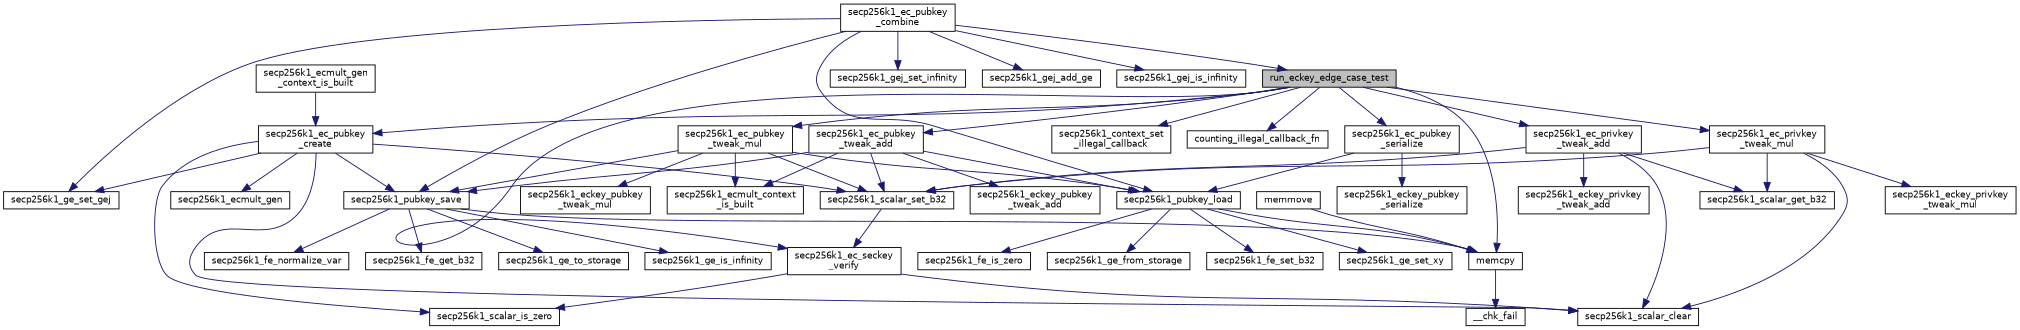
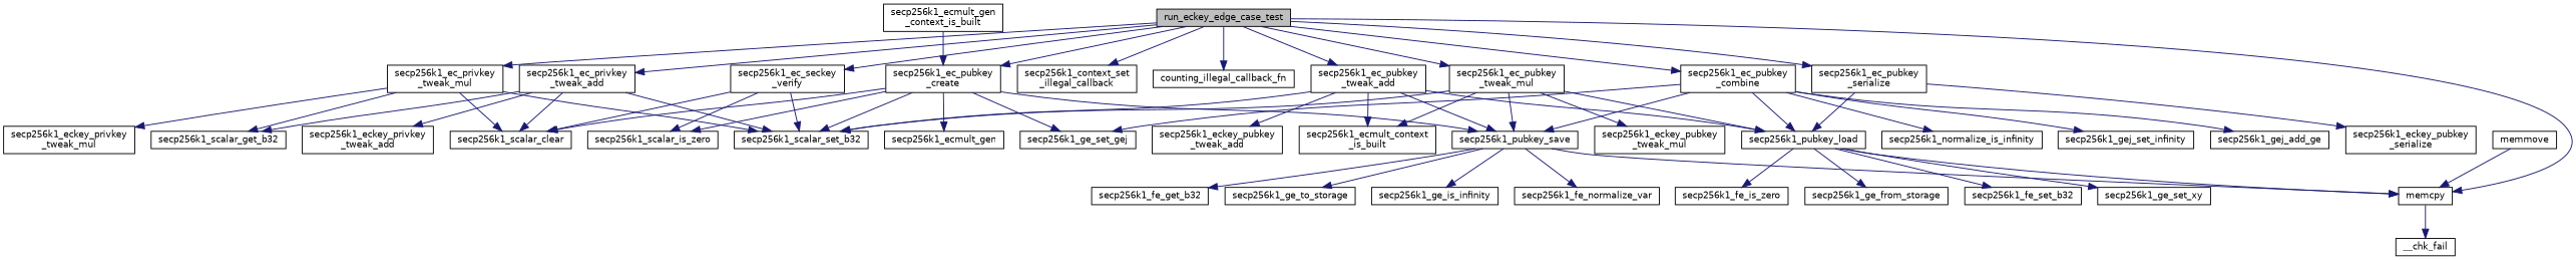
  digraph {
    rankdir=TB
    node [color=black fillcolor=white fontname=Helvetica fontsize=10 shape=record style=filled]
    edge [color=midnightblue fontname=Helvetica fontsize=10 labelfontname=Helvetica labelfontsize=10 style=solid]
    n1 [fillcolor=grey75 fontcolor=black height=0.2 label=run_eckey_edge_case_test width=0.4]
    n2 [height=0.2 label="secp256k1_ec_seckey\l_verify" width=0.4]
    n3 [height=0.2 label="secp256k1_ec_pubkey\l_create" width=0.4]
    n4 [height=0.2 label=memcpy width=0.4]
    n5 [height=0.2 label="secp256k1_ec_privkey\l_tweak_add" width=0.4]
    n6 [height=0.2 label="secp256k1_ec_pubkey\l_tweak_add" width=0.4]
    n7 [height=0.2 label="secp256k1_ec_privkey\l_tweak_mul" width=0.4]
    n8 [height=0.2 label="secp256k1_ec_pubkey\l_tweak_mul" width=0.4]
    n9 [height=0.2 label="secp256k1_context_set\l_illegal_callback" width=0.4]
    n10 [height=0.2 label=counting_illegal_callback_fn width=0.4]
    n11 [height=0.2 label="secp256k1_ec_pubkey\l_combine" width=0.4]
    n12 [height=0.2 label="secp256k1_ec_pubkey\l_serialize" width=0.4]
    n13 [height=0.2 label=secp256k1_scalar_set_b32 width=0.4]
    n14 [height=0.2 label=secp256k1_scalar_is_zero width=0.4]
    n15 [height=0.2 label=secp256k1_scalar_clear width=0.4]
    n16 [height=0.2 label=secp256k1_ecmult_gen width=0.4]
    n17 [height=0.2 label=secp256k1_ge_set_gej width=0.4]
    n18 [height=0.2 label=secp256k1_pubkey_save width=0.4]
    n19 [height=0.2 label=__chk_fail width=0.4]
    n20 [height=0.2 label="secp256k1_eckey_privkey\l_tweak_add" width=0.4]
    n21 [height=0.2 label=secp256k1_scalar_get_b32 width=0.4]
    n22 [height=0.2 label="secp256k1_ecmult_context\l_is_built" width=0.4]
    n23 [height=0.2 label=secp256k1_pubkey_load width=0.4]
    n24 [height=0.2 label="secp256k1_eckey_pubkey\l_tweak_add" width=0.4]
    n25 [height=0.2 label="secp256k1_eckey_privkey\l_tweak_mul" width=0.4]
    n26 [height=0.2 label="secp256k1_eckey_pubkey\l_tweak_mul" width=0.4]
    n27 [height=0.2 label=secp256k1_gej_set_infinity width=0.4]
    n28 [height=0.2 label=secp256k1_gej_add_ge width=0.4]
-   n29 [height=0.2 label=secp256k1_gej_is_infinity width=0.4]
+   n29 [height=0.2 label=secp256k1_normalize_is_infinity width=0.4]
    n30 [height=0.2 label="secp256k1_eckey_pubkey\l_serialize" width=0.4]
    n31 [height=0.2 label="secp256k1_ecmult_gen\l_context_is_built" width=0.4]
    n32 [height=0.2 label=secp256k1_ge_to_storage width=0.4]
    n33 [height=0.2 label=secp256k1_ge_is_infinity width=0.4]
    n34 [height=0.2 label=secp256k1_fe_normalize_var width=0.4]
    n35 [height=0.2 label=secp256k1_fe_get_b32 width=0.4]
    n36 [height=0.2 label=memmove width=0.4]
    n37 [height=0.2 label=secp256k1_ge_from_storage width=0.4]
    n38 [height=0.2 label=secp256k1_fe_set_b32 width=0.4]
    n39 [height=0.2 label=secp256k1_ge_set_xy width=0.4]
    n40 [height=0.2 label=secp256k1_fe_is_zero width=0.4]
    n1 -> n2
    n1 -> n3
    n1 -> n4
    n1 -> n5
    n1 -> n6
    n1 -> n7
    n1 -> n8
    n1 -> n9
    n1 -> n10
-   n11 -> n1
+   n1 -> n11
    n1 -> n12
-   n13 -> n2
+   n2 -> n13
    n2 -> n14
    n2 -> n15
    n3 -> n13
    n3 -> n14
    n3 -> n15
    n3 -> n16
    n3 -> n17
    n3 -> n18
    n4 -> n19
    n5 -> n13
    n5 -> n15
    n5 -> n20
    n5 -> n21
    n6 -> n13
    n6 -> n18
    n6 -> n22
    n6 -> n23
    n6 -> n24
    n7 -> n13
    n7 -> n15
    n7 -> n21
    n7 -> n25
    n8 -> n13
    n8 -> n18
    n8 -> n22
    n8 -> n23
    n8 -> n26
    n11 -> n17
    n11 -> n18
    n11 -> n23
    n11 -> n27
    n11 -> n28
    n11 -> n29
    n12 -> n23
    n12 -> n30
    n18 -> n4
    n18 -> n32
    n18 -> n33
    n18 -> n34
    n18 -> n35
    n23 -> n4
    n23 -> n37
    n23 -> n38
    n23 -> n39
    n23 -> n40
    n31 -> n3
    n36 -> n4
  }
